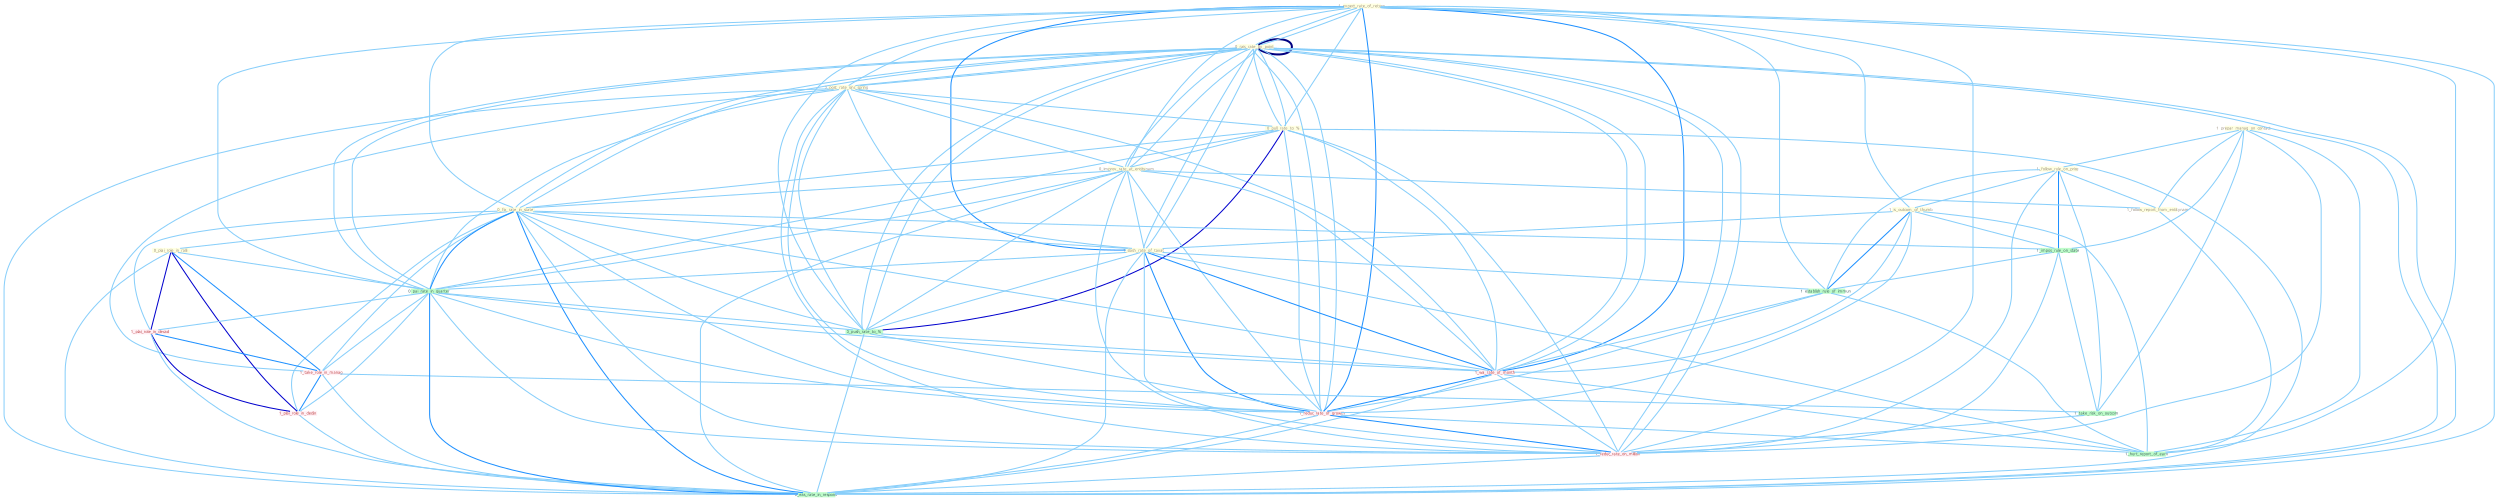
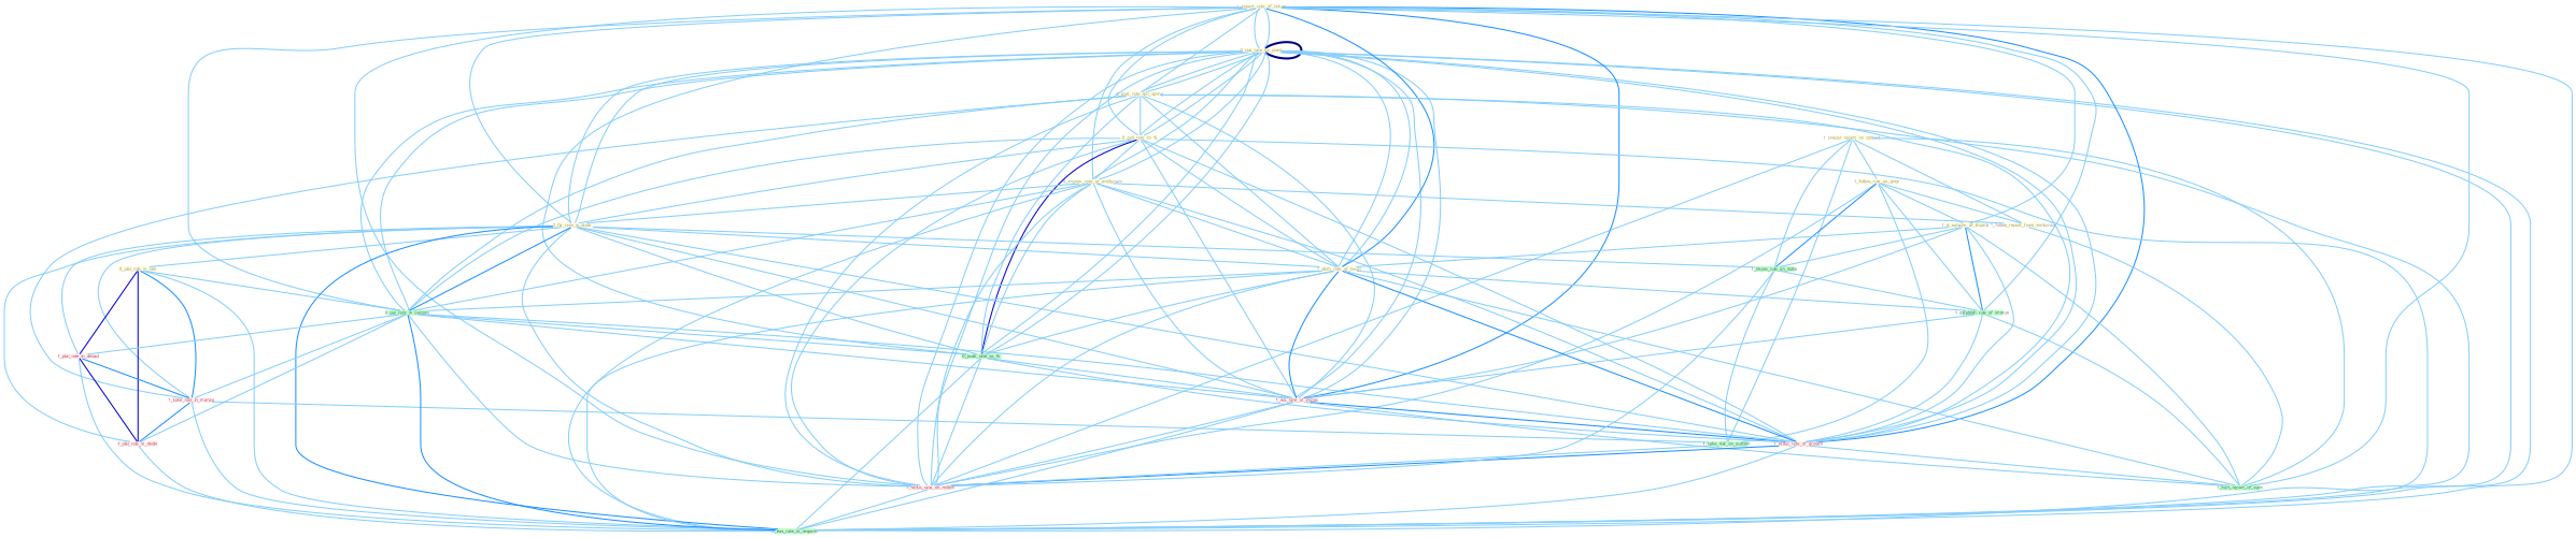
  graph {
    fontname=Ubuntu
    node [color="#ffffe0" fixedsize=true fontcolor="#8b7d6b" fontname=Ubuntu fontsize=4 shape=polygon style=filled]
    edge [color="#87cefa" fontname=Ubuntu w=1]
-   "1_prepar_report_on_contact " [height=.06 width=.5 label="1_prepar_manag_on_contact"]
+   "1_prepar_report_on_contact " [height=.06 width=.5]
    "0_rais_rate_by_point " [height=.06 width=.5]
    "1_expect_rate_of_return " [height=.06 width=.5]
    "1_follow_rule_on_price " [height=.06 width=.5]
    "0_post_rate_sinc_spring " [height=.06 width=.5]
    "0_pull_rate_to_% " [height=.06 width=.5]
    "0_improv_rate_at_entitynam " [height=.06 width=.5]
    "1_follow_report_from_entitynam " [height=.06 width=.5]
    "0_fix_rate_in_state " [height=.06 width=.5]
    n10 [height=.06 label="1_is_outcom_of_thumb" width=.5]
    "1_slash_rate_of_taxat " [height=.06 width=.5]
    "0_plai_role_in_ralli " [height=.06 width=.5]
    "1_plai_role_in_decad " [color="#fff0f5" fontcolor="#b22222" height=.06 width=.5]
    "1_take_role_in_manag " [color="#fff0f5" fontcolor="#b22222" height=.06 width=.5]
    "1_plai_role_in_declin " [color="#fff0f5" fontcolor="#b22222" height=.06 width=.5]
-   "1_wa_rate_of_month " [color="#fff0f5" fontcolor="#b22222" height=.06 width=.5]
+   "1_wa_rate_of_month " [color="#fff0f5" fontcolor="#b22222" height=.06 width=.5 label="1_wa_rate_of_impos"]
    "1_reduc_rate_of_growth " [color="#fff0f5" fontcolor="#b22222" height=.06 width=.5]
    "1_reduc_rate_on_million " [color="#fff0f5" fontcolor="#b22222" height=.06 width=.5]
    "1_impos_rule_on_state " [color="#BDFCC9" fontcolor="#2f4f4f" height=.06 width=.5]
    "1_take_risk_on_outcom " [color="#BDFCC9" fontcolor="#2f4f4f" height=.06 width=.5]
    "1_hurt_report_of_earn " [color="#BDFCC9" fontcolor="#2f4f4f" height=.06 width=.5]
-   "0_pai_rate_in_quarter " [color="#BDFCC9" fontcolor="#2f4f4f" height=.06 width=.5]
+   "0_pai_rate_in_quarter " [color="#BDFCC9" fontcolor="#2f4f4f" height=.06 width=.5 label="0_pai_rate_in_outcom"]
    "0_push_rate_to_% " [color="#BDFCC9" fontcolor="#2f4f4f" height=.06 width=.5]
    "0_eas_rate_in_respons " [color="#BDFCC9" fontcolor="#2f4f4f" height=.06 width=.5]
    "1_establish_rule_of_immun " [color="#BDFCC9" fontcolor="#2f4f4f" height=.06 width=.5]
    subgraph sub_1 {
      "1_prepar_report_on_contact "
      "0_rais_rate_by_point "
      "1_expect_rate_of_return "
      "1_follow_rule_on_price "
      "0_post_rate_sinc_spring "
      "0_pull_rate_to_% "
      "0_improv_rate_at_entitynam "
      "1_follow_report_from_entitynam "
      "0_fix_rate_in_state "
      n10
      "1_slash_rate_of_taxat "
      "0_plai_role_in_ralli "
    }
    subgraph sub_2 {
      "1_plai_role_in_decad "
      "1_take_role_in_manag "
      "1_plai_role_in_declin "
      "1_wa_rate_of_month "
      "1_reduc_rate_of_growth "
      "1_reduc_rate_on_million "
    }
    "1_prepar_report_on_contact " -- "1_follow_rule_on_price "
    "1_prepar_report_on_contact " -- "1_follow_report_from_entitynam "
    "1_prepar_report_on_contact " -- "1_reduc_rate_on_million "
    "1_prepar_report_on_contact " -- "1_impos_rule_on_state "
    "1_prepar_report_on_contact " -- "1_take_risk_on_outcom "
    "1_prepar_report_on_contact " -- "1_hurt_report_of_earn "
    "0_rais_rate_by_point " -- "0_rais_rate_by_point " [color="#000080" style=bold w=4]
    "0_rais_rate_by_point " -- "1_expect_rate_of_return "
    "0_rais_rate_by_point " -- "0_post_rate_sinc_spring "
    "0_rais_rate_by_point " -- "0_post_rate_sinc_spring "
    "0_rais_rate_by_point " -- "0_pull_rate_to_% "
    "0_rais_rate_by_point " -- "0_pull_rate_to_% "
    "0_rais_rate_by_point " -- "0_improv_rate_at_entitynam "
    "0_rais_rate_by_point " -- "0_improv_rate_at_entitynam "
    "0_rais_rate_by_point " -- "0_fix_rate_in_state "
    "0_rais_rate_by_point " -- "0_fix_rate_in_state "
    "0_rais_rate_by_point " -- "1_slash_rate_of_taxat "
    "0_rais_rate_by_point " -- "1_slash_rate_of_taxat "
    "0_rais_rate_by_point " -- "1_wa_rate_of_month "
    "0_rais_rate_by_point " -- "1_wa_rate_of_month "
    "0_rais_rate_by_point " -- "1_reduc_rate_of_growth "
    "0_rais_rate_by_point " -- "1_reduc_rate_of_growth "
    "0_rais_rate_by_point " -- "1_reduc_rate_on_million "
    "0_rais_rate_by_point " -- "1_reduc_rate_on_million "
    "0_rais_rate_by_point " -- "0_pai_rate_in_quarter "
    "0_rais_rate_by_point " -- "0_pai_rate_in_quarter "
    "0_rais_rate_by_point " -- "0_push_rate_to_% "
    "0_rais_rate_by_point " -- "0_push_rate_to_% "
    "0_rais_rate_by_point " -- "0_eas_rate_in_respons "
    "0_rais_rate_by_point " -- "0_eas_rate_in_respons "
    "1_expect_rate_of_return " -- "0_rais_rate_by_point "
    "1_expect_rate_of_return " -- "0_post_rate_sinc_spring "
    "1_expect_rate_of_return " -- "0_pull_rate_to_% "
    "1_expect_rate_of_return " -- "0_improv_rate_at_entitynam "
    "1_expect_rate_of_return " -- "0_fix_rate_in_state "
    "1_expect_rate_of_return " -- n10
    "1_expect_rate_of_return " -- "1_slash_rate_of_taxat " [color="#1e90ff" w=2]
    "1_expect_rate_of_return " -- "1_wa_rate_of_month " [color="#1e90ff" w=2]
    "1_expect_rate_of_return " -- "1_reduc_rate_of_growth " [color="#1e90ff" w=2]
    "1_expect_rate_of_return " -- "1_reduc_rate_on_million "
    "1_expect_rate_of_return " -- "1_hurt_report_of_earn "
    "1_expect_rate_of_return " -- "0_pai_rate_in_quarter "
    "1_expect_rate_of_return " -- "0_push_rate_to_% "
    "1_expect_rate_of_return " -- "0_eas_rate_in_respons "
    "1_expect_rate_of_return " -- "1_establish_rule_of_immun "
    "1_follow_rule_on_price " -- "1_follow_report_from_entitynam "
    "1_follow_rule_on_price " -- n10
    "1_follow_rule_on_price " -- "1_reduc_rate_on_million "
    "1_follow_rule_on_price " -- "1_impos_rule_on_state " [color="#1e90ff" w=2]
    "1_follow_rule_on_price " -- "1_take_risk_on_outcom "
    "1_follow_rule_on_price " -- "1_establish_rule_of_immun "
    "0_post_rate_sinc_spring " -- "0_pull_rate_to_% "
-   "0_post_rate_sinc_spring " -- "0_improv_rate_at_entitynam "
    "0_post_rate_sinc_spring " -- "1_slash_rate_of_taxat "
    "0_post_rate_sinc_spring " -- "1_take_role_in_manag "
    "0_post_rate_sinc_spring " -- "1_wa_rate_of_month "
    "0_post_rate_sinc_spring " -- "1_reduc_rate_of_growth "
    "0_post_rate_sinc_spring " -- "1_reduc_rate_on_million "
    "0_post_rate_sinc_spring " -- "0_pai_rate_in_quarter "
    "0_post_rate_sinc_spring " -- "0_push_rate_to_% "
    "0_post_rate_sinc_spring " -- "0_eas_rate_in_respons "
    "0_pull_rate_to_% " -- "0_improv_rate_at_entitynam "
    "0_pull_rate_to_% " -- "0_fix_rate_in_state "
+   "0_pull_rate_to_% " -- "1_slash_rate_of_taxat "
    "0_pull_rate_to_% " -- "1_wa_rate_of_month "
    "0_pull_rate_to_% " -- "1_reduc_rate_of_growth "
    "0_pull_rate_to_% " -- "1_reduc_rate_on_million "
    "0_pull_rate_to_% " -- "0_pai_rate_in_quarter "
    "0_pull_rate_to_% " -- "0_push_rate_to_% " [color="#0000cd" w=3]
    "0_pull_rate_to_% " -- "0_eas_rate_in_respons "
    "0_improv_rate_at_entitynam " -- "1_follow_report_from_entitynam "
    "0_improv_rate_at_entitynam " -- "0_fix_rate_in_state "
    "0_improv_rate_at_entitynam " -- "1_slash_rate_of_taxat "
    "0_improv_rate_at_entitynam " -- "1_wa_rate_of_month "
    "0_improv_rate_at_entitynam " -- "1_reduc_rate_of_growth "
    "0_improv_rate_at_entitynam " -- "1_reduc_rate_on_million "
    "0_improv_rate_at_entitynam " -- "0_pai_rate_in_quarter "
    "0_improv_rate_at_entitynam " -- "0_push_rate_to_% "
    "0_improv_rate_at_entitynam " -- "0_eas_rate_in_respons "
    "1_follow_report_from_entitynam " -- "1_hurt_report_of_earn "
    "0_fix_rate_in_state " -- "1_slash_rate_of_taxat "
    "0_fix_rate_in_state " -- "0_plai_role_in_ralli "
    "0_fix_rate_in_state " -- "1_plai_role_in_decad "
    "0_fix_rate_in_state " -- "1_take_role_in_manag "
    "0_fix_rate_in_state " -- "1_plai_role_in_declin "
    "0_fix_rate_in_state " -- "1_wa_rate_of_month "
    "0_fix_rate_in_state " -- "1_reduc_rate_of_growth "
    "0_fix_rate_in_state " -- "1_reduc_rate_on_million "
    "0_fix_rate_in_state " -- "1_impos_rule_on_state "
    "0_fix_rate_in_state " -- "0_pai_rate_in_quarter " [color="#1e90ff" w=2]
    "0_fix_rate_in_state " -- "0_push_rate_to_% "
    "0_fix_rate_in_state " -- "0_eas_rate_in_respons " [color="#1e90ff" w=2]
    n10 -- "1_slash_rate_of_taxat "
    n10 -- "1_wa_rate_of_month "
    n10 -- "1_reduc_rate_of_growth "
    n10 -- "1_impos_rule_on_state "
    n10 -- "1_hurt_report_of_earn "
    n10 -- "1_establish_rule_of_immun " [color="#1e90ff" w=2]
    "1_slash_rate_of_taxat " -- "1_wa_rate_of_month " [color="#1e90ff" w=2]
    "1_slash_rate_of_taxat " -- "1_reduc_rate_of_growth " [color="#1e90ff" w=2]
    "1_slash_rate_of_taxat " -- "1_reduc_rate_on_million "
    "1_slash_rate_of_taxat " -- "1_hurt_report_of_earn "
    "1_slash_rate_of_taxat " -- "0_pai_rate_in_quarter "
    "1_slash_rate_of_taxat " -- "0_push_rate_to_% "
    "1_slash_rate_of_taxat " -- "0_eas_rate_in_respons "
    "1_slash_rate_of_taxat " -- "1_establish_rule_of_immun "
    "0_plai_role_in_ralli " -- "1_plai_role_in_decad " [color="#0000cd" w=3]
    "0_plai_role_in_ralli " -- "1_take_role_in_manag " [color="#1e90ff" w=2]
    "0_plai_role_in_ralli " -- "1_plai_role_in_declin " [color="#0000cd" w=3]
    "0_plai_role_in_ralli " -- "0_pai_rate_in_quarter "
    "0_plai_role_in_ralli " -- "0_eas_rate_in_respons "
    "1_plai_role_in_decad " -- "1_take_role_in_manag " [color="#1e90ff" w=2]
    "1_plai_role_in_decad " -- "1_plai_role_in_declin " [color="#0000cd" w=3]
    "1_plai_role_in_decad " -- "0_eas_rate_in_respons "
    "1_take_role_in_manag " -- "1_plai_role_in_declin " [color="#1e90ff" w=2]
    "1_take_role_in_manag " -- "1_take_risk_on_outcom "
    "1_take_role_in_manag " -- "0_eas_rate_in_respons "
    "1_plai_role_in_declin " -- "0_eas_rate_in_respons "
    "1_wa_rate_of_month " -- "1_reduc_rate_of_growth " [color="#1e90ff" w=2]
    "1_wa_rate_of_month " -- "1_reduc_rate_on_million "
    "1_wa_rate_of_month " -- "1_hurt_report_of_earn "
    "1_wa_rate_of_month " -- "0_eas_rate_in_respons "
    "1_reduc_rate_of_growth " -- "1_reduc_rate_on_million " [color="#1e90ff" w=2]
    "1_reduc_rate_of_growth " -- "1_hurt_report_of_earn "
    "1_reduc_rate_of_growth " -- "0_eas_rate_in_respons "
    "1_reduc_rate_on_million " -- "0_eas_rate_in_respons "
    "1_impos_rule_on_state " -- "1_reduc_rate_on_million "
    "1_impos_rule_on_state " -- "1_take_risk_on_outcom "
    "1_impos_rule_on_state " -- "1_establish_rule_of_immun "
    "1_take_risk_on_outcom " -- "1_reduc_rate_on_million "
    "0_pai_rate_in_quarter " -- "1_plai_role_in_decad "
    "0_pai_rate_in_quarter " -- "1_take_role_in_manag "
    "0_pai_rate_in_quarter " -- "1_plai_role_in_declin "
    "0_pai_rate_in_quarter " -- "1_wa_rate_of_month "
    "0_pai_rate_in_quarter " -- "1_reduc_rate_of_growth "
    "0_pai_rate_in_quarter " -- "1_reduc_rate_on_million "
    "0_pai_rate_in_quarter " -- "0_push_rate_to_% "
    "0_pai_rate_in_quarter " -- "0_eas_rate_in_respons " [color="#1e90ff" w=2]
    "0_push_rate_to_% " -- "1_wa_rate_of_month "
    "0_push_rate_to_% " -- "1_reduc_rate_of_growth "
+   "0_push_rate_to_% " -- "1_reduc_rate_on_million "
    "0_push_rate_to_% " -- "0_eas_rate_in_respons "
    "1_establish_rule_of_immun " -- "1_wa_rate_of_month "
    "1_establish_rule_of_immun " -- "1_reduc_rate_of_growth "
    "1_establish_rule_of_immun " -- "1_hurt_report_of_earn "
  }
